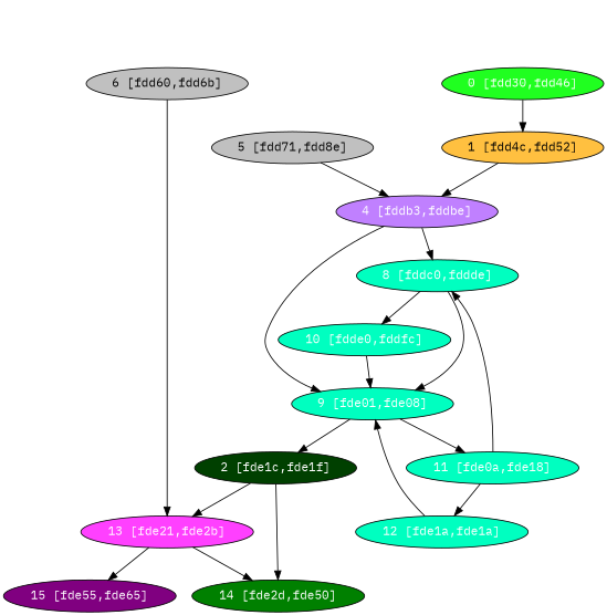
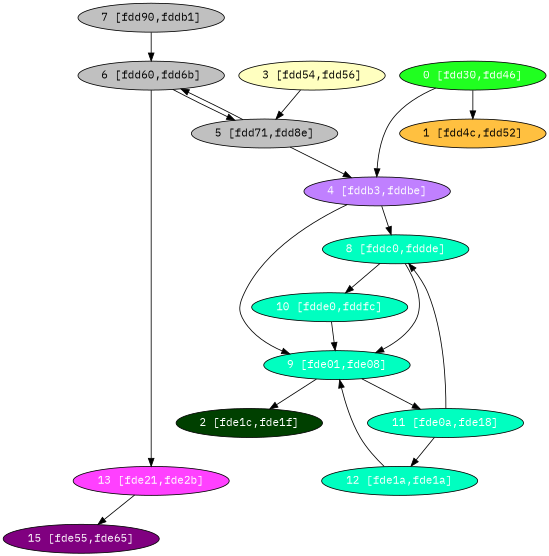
  digraph {
    fontname="IBM Plex Mono"
    node [fillcolor="#00FFC0" fontcolor="#ffffff" fontname="IBM Plex Mono" shape=oval style=filled]
    edge [fontname="IBM Plex Mono"]
    n1 [fillcolor="#20FF20" label="0 [fdd30,fdd46]"]
    n2 [fillcolor="#FFC040" fontcolor="#000000" label="1 [fdd4c,fdd52]"]
    n3 [fillcolor="#C080FF" label="4 [fddb3,fddbe]"]
    n4 [fillcolor="#004000" label="2 [fde1c,fde1f]"]
    n5 [fillcolor="#FF40FF" label="13 [fde21,fde2b]"]
-   n6 [fillcolor="#008000" label="14 [fde2d,fde50]"]
+   n7 [fillcolor="#FFFFC0" fontcolor="#000000" label="3 [fdd54,fdd56]"]
    n8 [fillcolor="#C0C0C0" fontcolor="#000000" label="5 [fdd71,fdd8e]"]
    n9 [label="8 [fddc0,fddde]"]
    n10 [label="9 [fde01,fde08]"]
    n11 [fillcolor="#800080" label="15 [fde55,fde65]"]
    n12 [fillcolor="#C0C0C0" fontcolor="#000000" label="6 [fdd60,fdd6b]"]
    n13 [label="10 [fdde0,fddfc]"]
    n14 [label="11 [fde0a,fde18]"]
+   n15 [fillcolor="#C0C0C0" fontcolor="#000000" label="7 [fdd90,fddb1]"]
    n16 [label="12 [fde1a,fde1a]"]
    n1 -> n2
-   n2 -> n3
+   n1 -> n3
    n3 -> n9
    n3 -> n10
-   n4 -> n5
-   n4 -> n6
-   n5 -> n6
    n5 -> n11
+   n7 -> n8
    n8 -> n3
+   n8 -> n12
    n9 -> n10
    n9 -> n13
    n10 -> n4
    n10 -> n14
    n12 -> n5
+   n12 -> n8
    n13 -> n10
    n14 -> n9
    n14 -> n16
+   n15 -> n12
    n16 -> n10
  }
